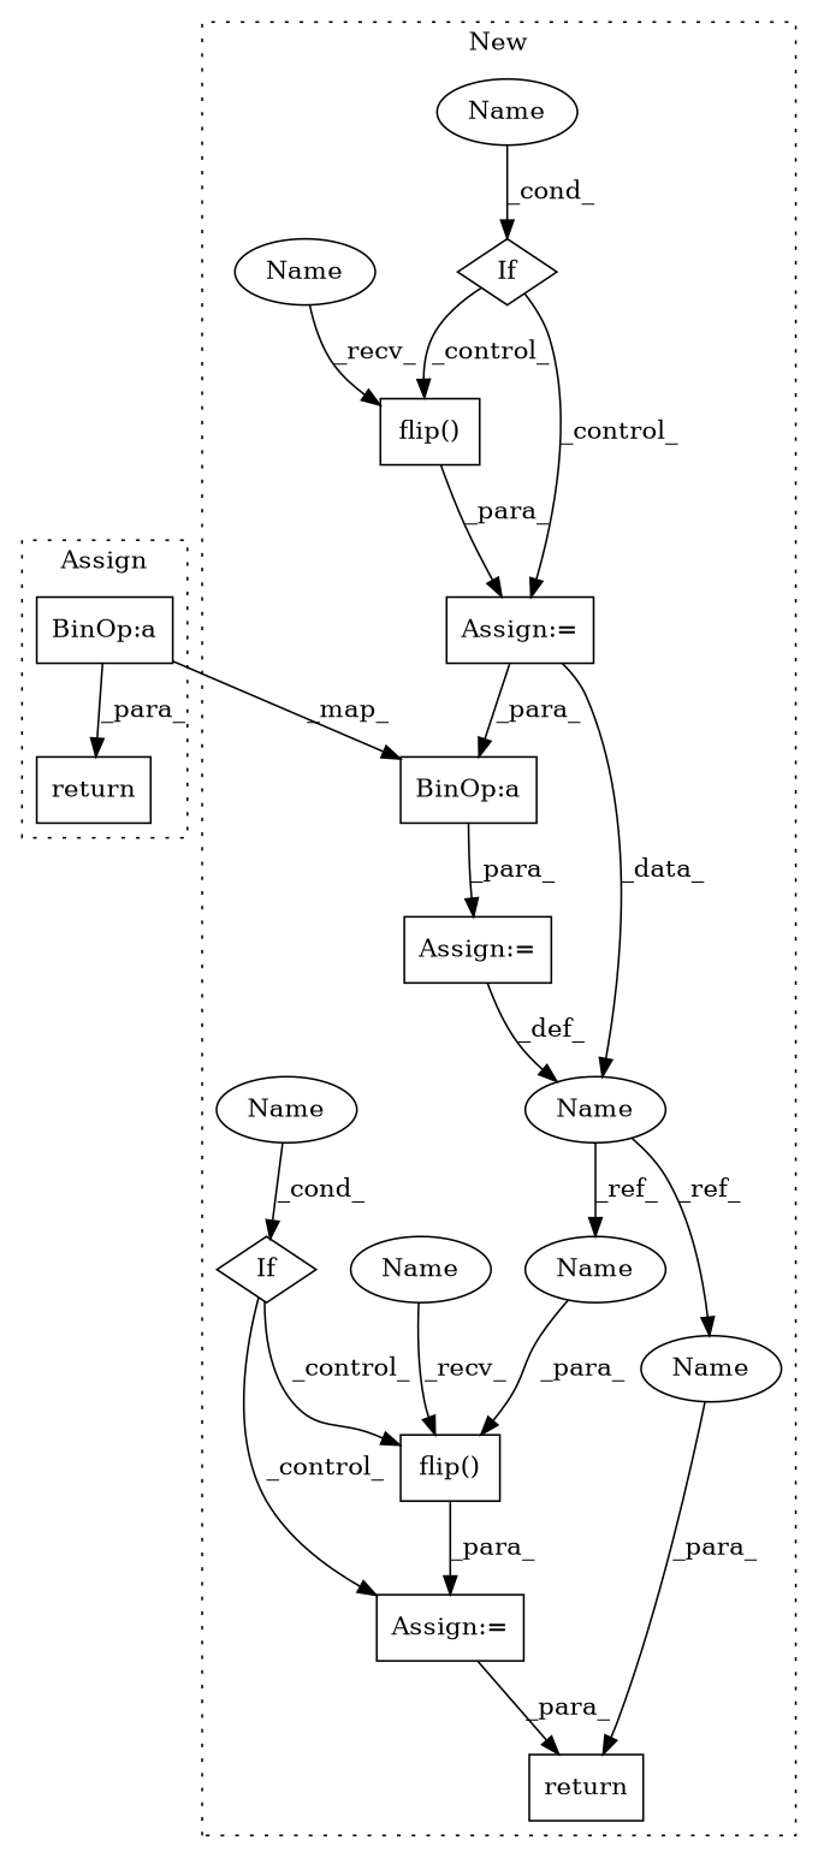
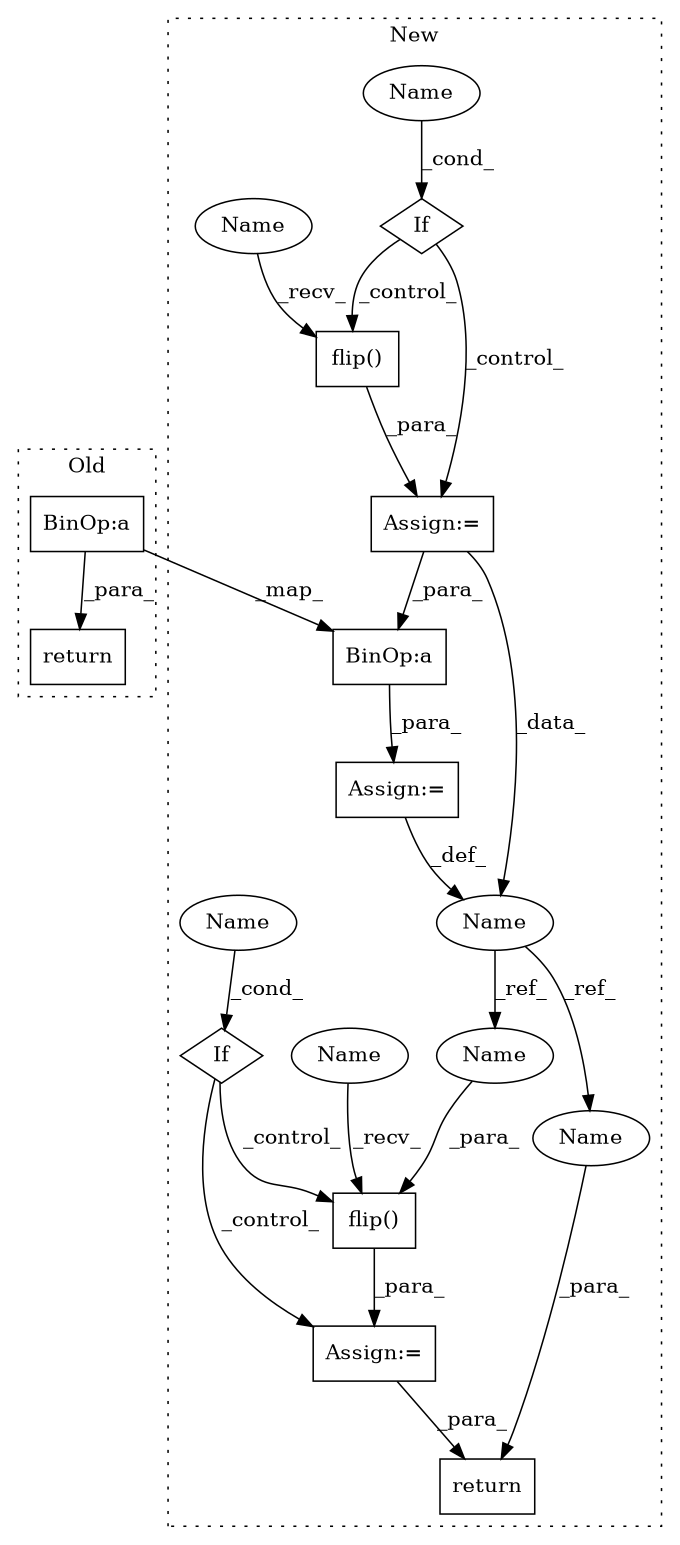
  digraph {
    node [a=87 l=3 shape=box]
    n1 [a=93 l=7 label=return s=2563]
    n2 [a=82 label="BinOp:a" s=2573]
    n3 [a=75 l="11,14" label="flip()" s="2481,2493"]
    n4 [a=68 label="Assign:=" s=2707]
    n5 [a=68 label="Assign:=" s=2770]
    n6 [a=68 label="Assign:=" s=2478]
    n7 [a=93 l=7 label=return s=2811]
    n8 [a=96 label=If s=2444 shape=diamond]
    n9 [label=Name s=2704 shape=ellipse]
    n10 [a=75 l="11,14" label="flip()" s="2773,2787"]
    n11 [a=96 label=If s=2734 shape=diamond]
    n12 [a=82 label="BinOp:a" s=2713]
    n13 [l=16 label=Name s=2447 shape=ellipse]
    n14 [l=16 label=Name s=2737 shape=ellipse]
    n15 [label=Name s=2818 shape=ellipse]
    n16 [label=Name s=2784 shape=ellipse]
    n17 [l=5 label=Name s=2481 shape=ellipse]
    n18 [l=5 label=Name s=2773 shape=ellipse]
    subgraph cluster_1 {
-     label=Assign
+     label=Old
      style=dotted
      n1
      n2
    }
    subgraph cluster_2 {
      label=New
      style=dotted
      n3
      n4
      n5
      n6
      n7
      n8
      n9
      n10
      n11
      n12
      n13
      n14
      n15
      n16
      n17
      n18
    }
    n2 -> n1 [label=_para_]
    n2 -> n12 [label=_map_]
    n3 -> n6 [label=_para_]
    n4 -> n9 [label=_def_]
    n5 -> n7 [label=_para_]
    n6 -> n9 [label=_data_]
    n6 -> n12 [label=_para_]
    n8 -> n3 [label=_control_]
    n8 -> n6 [label=_control_]
    n9 -> n15 [label=_ref_]
    n9 -> n16 [label=_ref_]
    n10 -> n5 [label=_para_]
    n11 -> n5 [label=_control_]
    n11 -> n10 [label=_control_]
    n12 -> n4 [label=_para_]
    n13 -> n8 [label=_cond_]
    n14 -> n11 [label=_cond_]
    n15 -> n7 [label=_para_]
    n16 -> n10 [label=_para_]
    n17 -> n3 [label=_recv_]
    n18 -> n10 [label=_recv_]
  }
